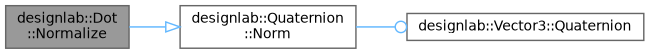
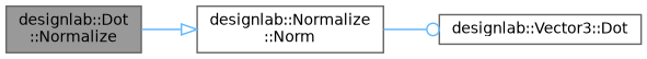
  digraph {
    rankdir=LR
    node [color=grey40 fillcolor=white fontname=Helvetica fontsize=10 shape=box style=filled]
    edge [color=steelblue1 fontname=Helvetica fontsize=10 labelfontname=Helvetica labelfontsize=10 style=solid]
    n1 [color=gray40 fillcolor=grey60 fontcolor=black height=0.2 label="designlab::Dot\l::Normalize" width=0.4]
-   n2 [height=0.2 label="designlab::Quaternion\l::Norm" width=0.4]
-   n3 [height=0.2 label="designlab::Vector3::Quaternion" width=0.4]
+   n2 [height=0.2 label="designlab::Normalize\l::Norm" width=0.4]
+   n3 [height=0.2 label="designlab::Vector3::Dot" width=0.4]
    n1 -> n2 [arrowhead=onormal]
    n2 -> n3 [arrowhead=odot]
  }
